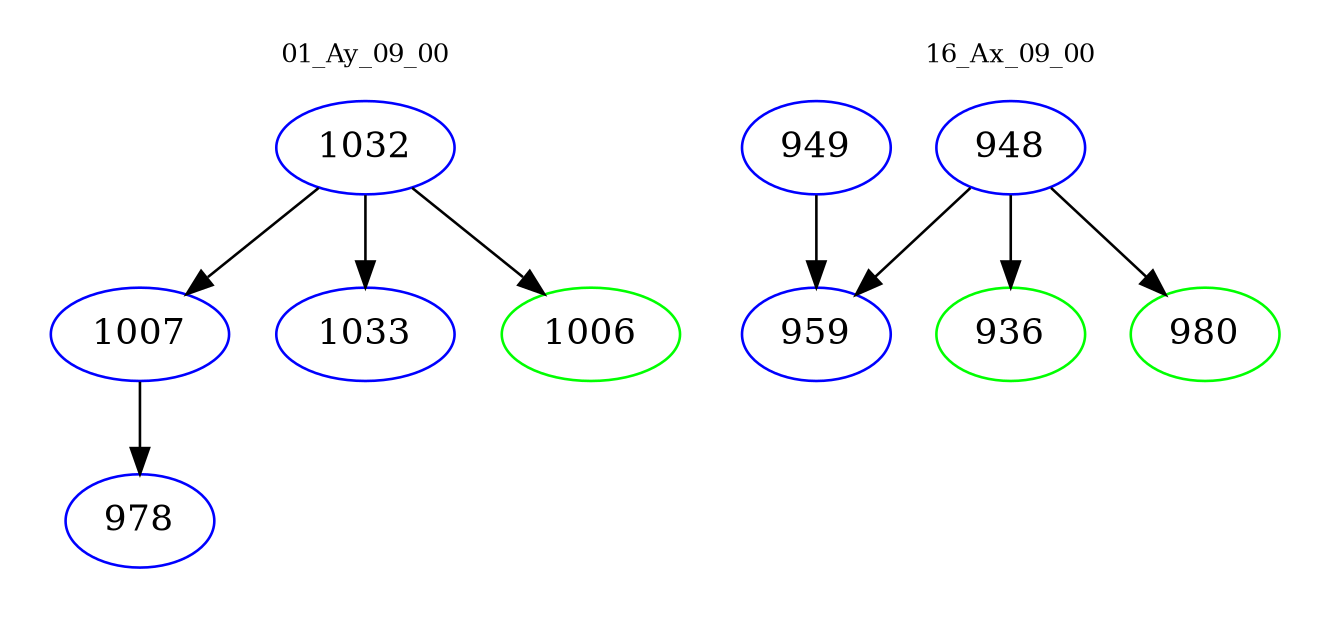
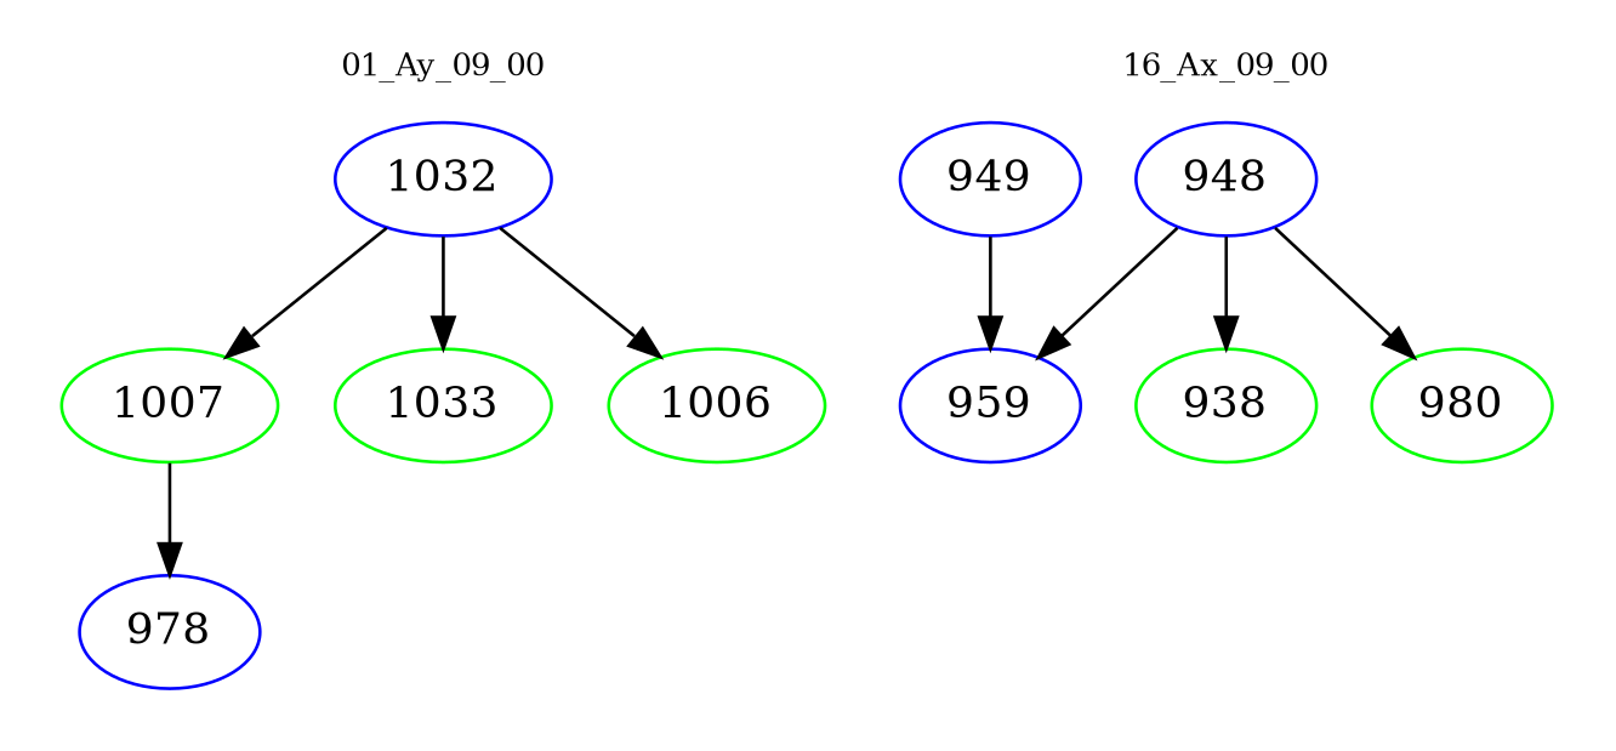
  digraph {
    node [color=blue]
    edge [color=black]
    n1 [label=1032]
-   n2 [label=1007]
-   n3 [label=1033]
+   n2 [color=green label=1007]
+   n3 [color=green label=1033]
    n4 [color=green label=1006]
    n5 [label=978]
    n6 [label=948]
-   n7 [color=green label=936]
+   n7 [color=green label=938]
    n8 [color=green label=980]
    n9 [label=949]
    n10 [label=959]
    subgraph cluster_1 {
      color=white
      fontsize=10
      label="01_Ay_09_00"
      n1
      n2
      n3
      n4
      n5
    }
    subgraph cluster_2 {
      color=white
      fontsize=10
      label="16_Ax_09_00"
      n6
      n7
      n8
      n9
      n10
    }
    n1 -> n2
    n1 -> n3
    n1 -> n4
    n2 -> n5
    n6 -> n7
    n6 -> n8
    n6 -> n10
    n9 -> n10
  }
